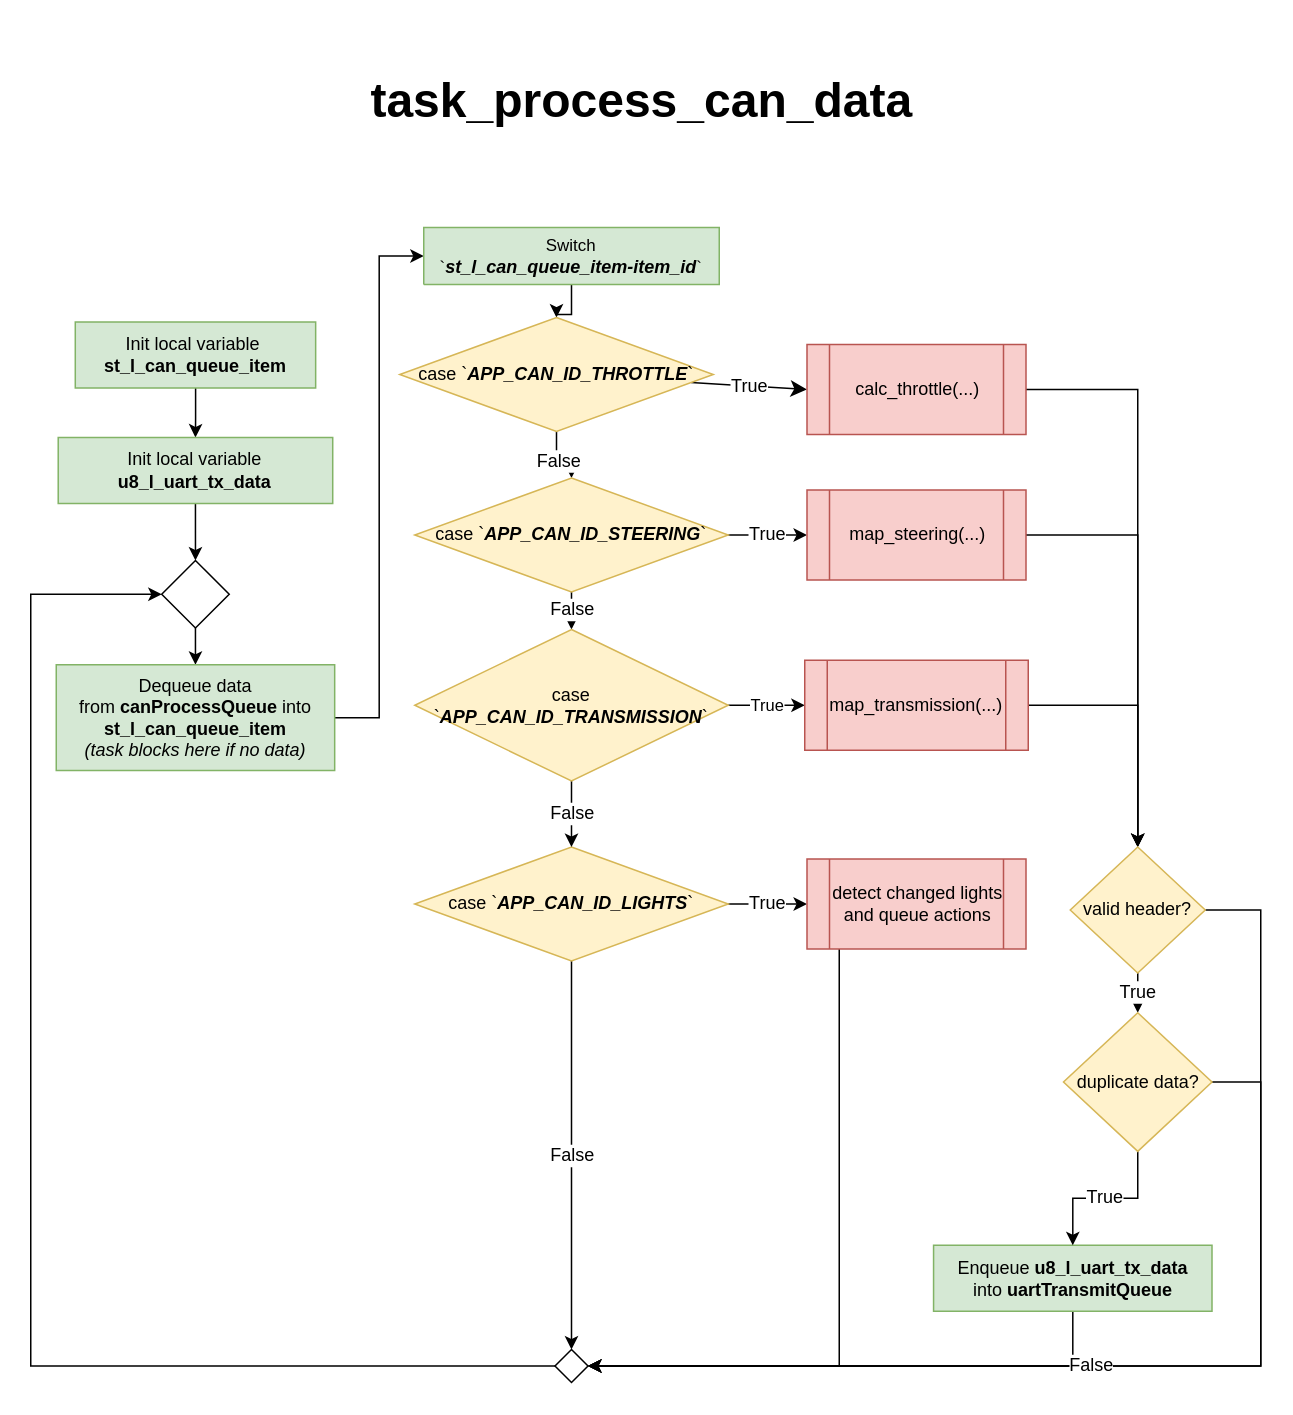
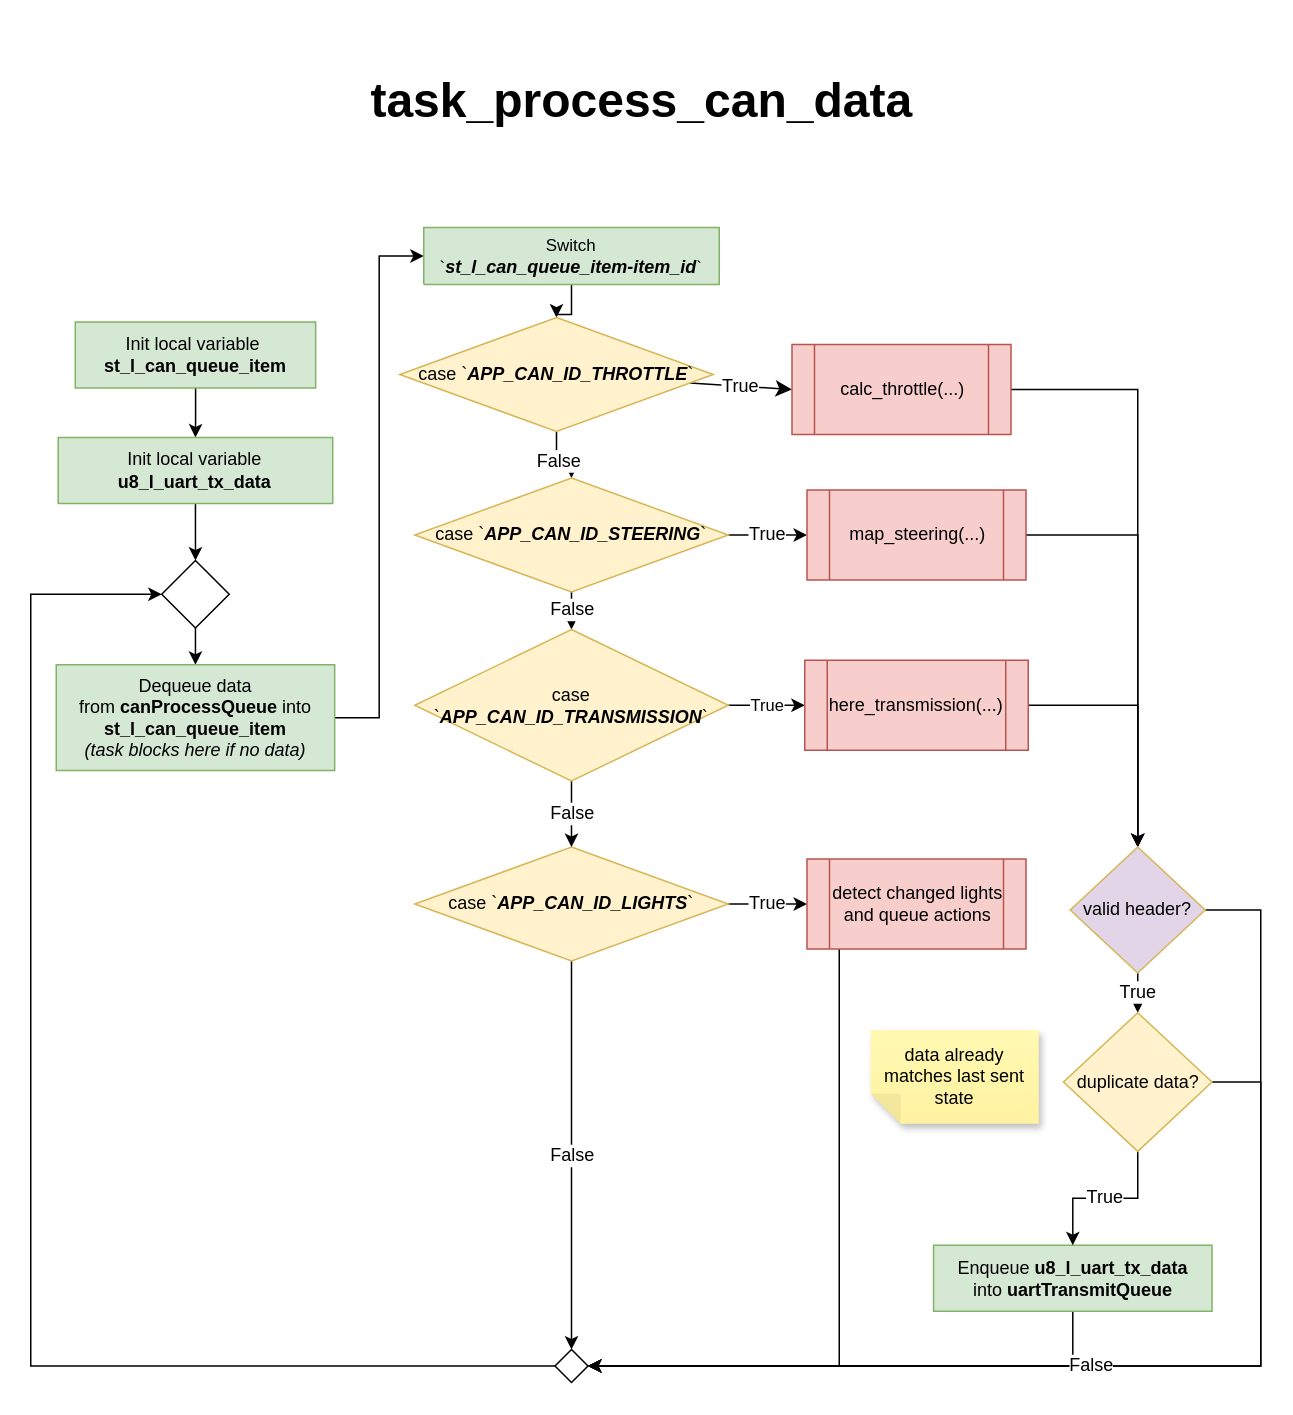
  <mxCell id="0" />
  <mxCell id="1" parent="0" />
  <mxCell id="2" value="&lt;h1&gt;task_process_can_data&lt;/h1&gt;" style="text;html=1;align=center;verticalAlign=middle;resizable=0;points=[];autosize=1;strokeColor=none;fillColor=none;fontSize=16;fontFamily=Helvetica;" parent="1" vertex="1"><mxGeometry x="237" y="20" width="379" height="93" as="geometry" /></mxCell>
  <mxCell id="3" style="edgeStyle=orthogonalEdgeStyle;rounded=0;orthogonalLoop=1;jettySize=auto;html=1;entryX=0.5;entryY=0;entryDx=0;entryDy=0;" edge="1" parent="1" source="4" target="6"><mxGeometry relative="1" as="geometry" /></mxCell>
  <mxCell id="4" value="Init local variable&amp;nbsp;&lt;br&gt;&lt;b&gt;st_l_can_queue_item&lt;/b&gt;" style="rounded=0;whiteSpace=wrap;html=1;fontSize=12;fillColor=#d5e8d4;strokeColor=#82b366;fontFamily=Helvetica;" vertex="1" parent="1"><mxGeometry x="49.685" y="214" width="160.25" height="44" as="geometry" /></mxCell>
  <mxCell id="5" style="edgeStyle=orthogonalEdgeStyle;rounded=0;orthogonalLoop=1;jettySize=auto;html=1;entryX=0.5;entryY=0;entryDx=0;entryDy=0;" edge="1" parent="1" source="6" target="8"><mxGeometry relative="1" as="geometry" /></mxCell>
  <mxCell id="6" value="Init local variable&lt;br&gt;&lt;b&gt;u8_l_uart_tx_data&lt;/b&gt;" style="rounded=0;whiteSpace=wrap;html=1;fontSize=12;fillColor=#d5e8d4;strokeColor=#82b366;fontFamily=Helvetica;" vertex="1" parent="1"><mxGeometry x="38.31" y="291" width="183" height="44" as="geometry" /></mxCell>
  <mxCell id="7" style="edgeStyle=orthogonalEdgeStyle;rounded=0;orthogonalLoop=1;jettySize=auto;html=1;entryX=0.5;entryY=0;entryDx=0;entryDy=0;" edge="1" parent="1" source="8" target="10"><mxGeometry relative="1" as="geometry" /></mxCell>
  <mxCell id="8" value="" style="rhombus;whiteSpace=wrap;html=1;" vertex="1" parent="1"><mxGeometry x="107.31" y="373" width="45" height="45" as="geometry" /></mxCell>
  <mxCell id="9" style="edgeStyle=orthogonalEdgeStyle;rounded=0;orthogonalLoop=1;jettySize=auto;html=1;entryX=0;entryY=0.5;entryDx=0;entryDy=0;entryPerimeter=0;" edge="1" parent="1" source="10" target="14"><mxGeometry relative="1" as="geometry" /></mxCell>
  <mxCell id="10" value="Dequeue data from&amp;nbsp;&lt;b&gt;canProcessQueue&lt;/b&gt;&amp;nbsp;&lt;span style=&quot;background-color: initial;&quot;&gt;into&lt;br&gt;&lt;/span&gt;&lt;span style=&quot;border-color: var(--border-color);&quot;&gt;&lt;b&gt;st_l_can_queue_item&lt;/b&gt;&lt;br&gt;&lt;i style=&quot;&quot;&gt;(task blocks here if no data)&lt;/i&gt;&lt;br&gt;&lt;/span&gt;" style="rounded=0;whiteSpace=wrap;html=1;fontSize=12;fillColor=#d5e8d4;strokeColor=#82b366;fontFamily=Helvetica;" vertex="1" parent="1"><mxGeometry x="37" y="442.5" width="185.62" height="70.5" as="geometry" /></mxCell>
  <mxCell id="11" style="edgeStyle=orthogonalEdgeStyle;rounded=0;orthogonalLoop=1;jettySize=auto;html=1;entryX=1;entryY=0.5;entryDx=0;entryDy=0;" edge="1" parent="1" source="12" target="19"><mxGeometry relative="1" as="geometry"><Array as="points"><mxPoint x="715" y="910" /></Array></mxGeometry></mxCell>
  <mxCell id="12" value="Enqueue&amp;nbsp;&lt;span style=&quot;border-color: var(--border-color);&quot;&gt;&lt;b style=&quot;border-color: var(--border-color);&quot;&gt;u8_l_uart_tx_data&lt;br&gt;&lt;/b&gt;into &lt;b&gt;uartTransmitQueue&lt;/b&gt;&lt;br&gt;&lt;/span&gt;" style="rounded=0;whiteSpace=wrap;html=1;fontSize=12;fillColor=#d5e8d4;strokeColor=#82b366;fontFamily=Helvetica;" vertex="1" parent="1"><mxGeometry x="621.88" y="829.5" width="185.62" height="44" as="geometry" /></mxCell>
  <mxCell id="13" style="edgeStyle=orthogonalEdgeStyle;rounded=0;orthogonalLoop=1;jettySize=auto;html=1;entryX=0.5;entryY=0;entryDx=0;entryDy=0;fontFamily=Helvetica;" edge="1" parent="1" source="14" target="17"><mxGeometry relative="1" as="geometry" /></mxCell>
  <mxCell id="14" value="&lt;div style=&quot;&quot;&gt;&lt;font style=&quot;font-size: 11.29px; direction: ltr; letter-spacing: 0px; line-height: 120%; opacity: 1;&quot;&gt;Switch &lt;br&gt;`&lt;/font&gt;&lt;font style=&quot;direction: ltr; letter-spacing: 0px; line-height: 120%; opacity: 1;&quot;&gt;&lt;b&gt;&lt;i&gt;st_l_can_queue_item-item_id&lt;/i&gt;&lt;/b&gt;&lt;/font&gt;&lt;font style=&quot;direction: ltr; letter-spacing: 0px; line-height: 120%; opacity: 1;&quot;&gt;&lt;span style=&quot;font-size: 11.29px;&quot;&gt;`&lt;/span&gt;&lt;br&gt;&lt;/font&gt;&lt;/div&gt;" style="verticalAlign=middle;align=center;overflow=width;vsdxID=309;fillColor=#d5e8d4;shape=stencil(nZBLDoAgDERP0z3SIyjew0SURgSD+Lu9kMZoXLhwN9O+tukAlrNpJg1SzDH4QW/URgNYgZTkjA4UkwJUgGXng+6DX1zLfmoymdXo17xh5zmRJ6Q42BWCfc2oJfdAr+Yv+AP9Cb7OJ3H/2JG1HNGz/84klThPVCc=);strokeColor=#82b366;spacingTop=-1;spacingBottom=-1;spacingLeft=-1;spacingRight=-1;points=[[0,0.5,0],[1,0.5,0],[0.5,1,0],[0.5,0,0]];labelBackgroundColor=none;rounded=1;html=1;whiteSpace=wrap;fontFamily=Helvetica;" vertex="1" parent="1"><mxGeometry x="282" y="151" width="197" height="38" as="geometry" /></mxCell>
  <mxCell id="15" value="True" style="edgeStyle=none;curved=1;rounded=0;orthogonalLoop=1;jettySize=auto;html=1;entryX=0;entryY=0.5;entryDx=0;entryDy=0;fontSize=12;startSize=8;endSize=8;fontFamily=Helvetica;" edge="1" parent="1" source="17" target="21"><mxGeometry relative="1" as="geometry"><mxPoint x="554" y="260" as="targetPoint" /></mxGeometry></mxCell>
  <mxCell id="16" value="False" style="edgeStyle=orthogonalEdgeStyle;rounded=0;orthogonalLoop=1;jettySize=auto;html=1;fontSize=12;" edge="1" parent="1" source="17" target="24"><mxGeometry relative="1" as="geometry" /></mxCell>
  <mxCell id="17" value="case `&lt;b&gt;&lt;i&gt;APP_CAN_ID_THROTTLE&lt;/i&gt;&lt;/b&gt;&lt;span style=&quot;background-color: initial;&quot;&gt;`&lt;/span&gt;" style="rhombus;whiteSpace=wrap;html=1;fontSize=12;fontFamily=Helvetica;fillColor=#fff2cc;strokeColor=#d6b656;" vertex="1" parent="1"><mxGeometry x="266" y="211" width="209" height="76" as="geometry" /></mxCell>
  <mxCell id="18" style="edgeStyle=orthogonalEdgeStyle;rounded=0;orthogonalLoop=1;jettySize=auto;html=1;entryX=0;entryY=0.5;entryDx=0;entryDy=0;" edge="1" parent="1" source="19" target="8"><mxGeometry relative="1" as="geometry"><Array as="points"><mxPoint x="20" y="910" /><mxPoint x="20" y="396" /></Array></mxGeometry></mxCell>
  <mxCell id="19" value="" style="rhombus;whiteSpace=wrap;html=1;fontFamily=Helvetica;" vertex="1" parent="1"><mxGeometry x="369.5" y="899" width="22" height="22" as="geometry" /></mxCell>
  <mxCell id="20" style="edgeStyle=orthogonalEdgeStyle;rounded=0;orthogonalLoop=1;jettySize=auto;html=1;entryX=0.5;entryY=0;entryDx=0;entryDy=0;" edge="1" parent="1" source="21" target="39"><mxGeometry relative="1" as="geometry" /></mxCell>
- <mxCell id="21" value="calc_throttle(...)" style="shape=process;whiteSpace=wrap;html=1;backgroundOutline=1;fillColor=#f8cecc;strokeColor=#b85450;" vertex="1" parent="1"><mxGeometry x="537.5" y="229" width="146" height="60" as="geometry" /></mxCell>
+ <mxCell id="21" value="calc_throttle(...)" style="shape=process;whiteSpace=wrap;html=1;backgroundOutline=1;fillColor=#f8cecc;strokeColor=#b85450;" vertex="1" parent="1"><mxGeometry x="527.5" y="229" width="146" height="60" as="geometry" /></mxCell>
  <mxCell id="22" value="True" style="edgeStyle=orthogonalEdgeStyle;rounded=0;orthogonalLoop=1;jettySize=auto;html=1;fontSize=12;" edge="1" parent="1" source="24" target="32"><mxGeometry relative="1" as="geometry" /></mxCell>
  <mxCell id="23" value="False" style="edgeStyle=orthogonalEdgeStyle;rounded=0;orthogonalLoop=1;jettySize=auto;html=1;horizontal=1;fontSize=12;" edge="1" parent="1" source="24" target="30"><mxGeometry relative="1" as="geometry" /></mxCell>
  <mxCell id="24" value="case `&lt;b&gt;&lt;i&gt;APP_CAN_ID_STEERING&lt;/i&gt;&lt;/b&gt;&lt;span style=&quot;background-color: initial;&quot;&gt;`&lt;/span&gt;" style="rhombus;whiteSpace=wrap;html=1;fontSize=12;fontFamily=Helvetica;fillColor=#fff2cc;strokeColor=#d6b656;" vertex="1" parent="1"><mxGeometry x="276" y="318" width="209" height="76" as="geometry" /></mxCell>
  <mxCell id="25" value="True" style="edgeStyle=orthogonalEdgeStyle;rounded=0;orthogonalLoop=1;jettySize=auto;html=1;fontSize=12;" edge="1" parent="1" source="27" target="34"><mxGeometry relative="1" as="geometry" /></mxCell>
  <mxCell id="26" value="False" style="edgeStyle=orthogonalEdgeStyle;rounded=0;orthogonalLoop=1;jettySize=auto;html=1;entryX=0.5;entryY=0;entryDx=0;entryDy=0;fontSize=12;" edge="1" parent="1" source="27" target="19"><mxGeometry relative="1" as="geometry" /></mxCell>
  <mxCell id="27" value="case `&lt;b&gt;&lt;i&gt;APP_CAN_ID_LIGHTS&lt;/i&gt;&lt;/b&gt;&lt;span style=&quot;background-color: initial;&quot;&gt;`&lt;/span&gt;" style="rhombus;whiteSpace=wrap;html=1;fontSize=12;fontFamily=Helvetica;fillColor=#fff2cc;strokeColor=#d6b656;" vertex="1" parent="1"><mxGeometry x="276" y="564" width="209" height="76" as="geometry" /></mxCell>
  <mxCell id="28" value="True" style="edgeStyle=orthogonalEdgeStyle;rounded=0;orthogonalLoop=1;jettySize=auto;html=1;" edge="1" parent="1" source="30" target="36"><mxGeometry relative="1" as="geometry" /></mxCell>
  <mxCell id="29" value="False" style="edgeStyle=orthogonalEdgeStyle;rounded=0;orthogonalLoop=1;jettySize=auto;html=1;fontSize=12;" edge="1" parent="1" source="30" target="27"><mxGeometry relative="1" as="geometry" /></mxCell>
  <mxCell id="30" value="case `&lt;b&gt;&lt;i&gt;APP_CAN_ID_TRANSMISSION&lt;/i&gt;&lt;/b&gt;&lt;span style=&quot;background-color: initial;&quot;&gt;`&lt;/span&gt;" style="rhombus;whiteSpace=wrap;html=1;fontSize=12;fontFamily=Helvetica;fillColor=#fff2cc;strokeColor=#d6b656;" vertex="1" parent="1"><mxGeometry x="276" y="419" width="209" height="101" as="geometry" /></mxCell>
  <mxCell id="31" style="edgeStyle=orthogonalEdgeStyle;rounded=0;orthogonalLoop=1;jettySize=auto;html=1;entryX=0.5;entryY=0;entryDx=0;entryDy=0;" edge="1" parent="1" source="32" target="39"><mxGeometry relative="1" as="geometry" /></mxCell>
  <mxCell id="32" value="map_steering(...)" style="shape=process;whiteSpace=wrap;html=1;backgroundOutline=1;fillColor=#f8cecc;strokeColor=#b85450;" vertex="1" parent="1"><mxGeometry x="537.5" y="326" width="146" height="60" as="geometry" /></mxCell>
  <mxCell id="33" style="edgeStyle=orthogonalEdgeStyle;rounded=0;orthogonalLoop=1;jettySize=auto;html=1;entryX=1;entryY=0.5;entryDx=0;entryDy=0;" edge="1" parent="1" source="34" target="19"><mxGeometry relative="1" as="geometry"><Array as="points"><mxPoint x="559" y="910" /></Array></mxGeometry></mxCell>
  <mxCell id="34" value="detect changed lights and queue actions" style="shape=process;whiteSpace=wrap;html=1;backgroundOutline=1;fillColor=#f8cecc;strokeColor=#b85450;" vertex="1" parent="1"><mxGeometry x="537.5" y="572" width="146" height="60" as="geometry" /></mxCell>
  <mxCell id="35" style="edgeStyle=orthogonalEdgeStyle;rounded=0;orthogonalLoop=1;jettySize=auto;html=1;entryX=0.5;entryY=0;entryDx=0;entryDy=0;" edge="1" parent="1" source="36" target="39"><mxGeometry relative="1" as="geometry" /></mxCell>
- <mxCell id="36" value="map_transmission(...)" style="shape=process;whiteSpace=wrap;html=1;backgroundOutline=1;fillColor=#f8cecc;strokeColor=#b85450;" vertex="1" parent="1"><mxGeometry x="536" y="439.5" width="149" height="60" as="geometry" /></mxCell>
+ <mxCell id="36" value="here_transmission(...)" style="shape=process;whiteSpace=wrap;html=1;backgroundOutline=1;fillColor=#f8cecc;strokeColor=#b85450;" vertex="1" parent="1"><mxGeometry x="536" y="439.5" width="149" height="60" as="geometry" /></mxCell>
  <mxCell id="37" value="True" style="edgeStyle=orthogonalEdgeStyle;rounded=0;orthogonalLoop=1;jettySize=auto;html=1;entryX=0.5;entryY=0;entryDx=0;entryDy=0;fontSize=12;" edge="1" parent="1" source="39" target="42"><mxGeometry relative="1" as="geometry" /></mxCell>
  <mxCell id="38" style="edgeStyle=orthogonalEdgeStyle;rounded=0;orthogonalLoop=1;jettySize=auto;html=1;entryX=1;entryY=0.5;entryDx=0;entryDy=0;" edge="1" parent="1" source="39" target="19"><mxGeometry relative="1" as="geometry"><Array as="points"><mxPoint x="840" y="606" /><mxPoint x="840" y="910" /></Array></mxGeometry></mxCell>
- <mxCell id="39" value="valid header?" style="rhombus;whiteSpace=wrap;html=1;fillColor=#fff2cc;strokeColor=#d6b656;" vertex="1" parent="1"><mxGeometry x="713" y="564" width="90" height="84" as="geometry" /></mxCell>
+ <mxCell id="39" value="valid header?" style="rhombus;whiteSpace=wrap;html=1;fillColor=#e1d5e7;strokeColor=#d6b656;" vertex="1" parent="1"><mxGeometry x="713" y="564" width="90" height="84" as="geometry" /></mxCell>
  <mxCell id="40" value="True" style="edgeStyle=orthogonalEdgeStyle;rounded=0;orthogonalLoop=1;jettySize=auto;html=1;fontSize=12;" edge="1" parent="1" source="42" target="12"><mxGeometry relative="1" as="geometry" /></mxCell>
  <mxCell id="41" value="False" style="edgeStyle=orthogonalEdgeStyle;rounded=0;orthogonalLoop=1;jettySize=auto;html=1;entryX=1;entryY=0.5;entryDx=0;entryDy=0;fontSize=12;" edge="1" parent="1" source="42" target="19"><mxGeometry relative="1" as="geometry"><Array as="points"><mxPoint x="840" y="721" /><mxPoint x="840" y="910" /></Array></mxGeometry></mxCell>
  <mxCell id="42" value="duplicate data?" style="rhombus;whiteSpace=wrap;html=1;fillColor=#fff2cc;strokeColor=#d6b656;" vertex="1" parent="1"><mxGeometry x="708.5" y="674.5" width="99" height="92.4" as="geometry" /></mxCell>
+ <mxCell id="43" value="data already matches last sent state" style="shape=note;whiteSpace=wrap;html=1;backgroundOutline=1;fontColor=#000000;darkOpacity=0.05;fillColor=#FFF9B2;strokeColor=none;fillStyle=solid;direction=west;gradientDirection=north;gradientColor=#FFF2A1;shadow=1;size=20;pointerEvents=1;fontFamily=Helvetica;" vertex="1" parent="1"><mxGeometry x="580" y="686" width="112" height="62.5" as="geometry" /></mxCell>
